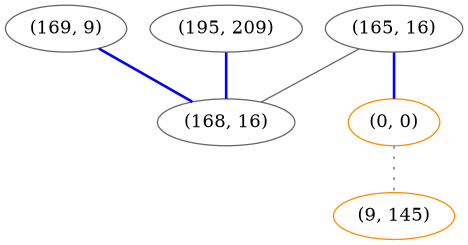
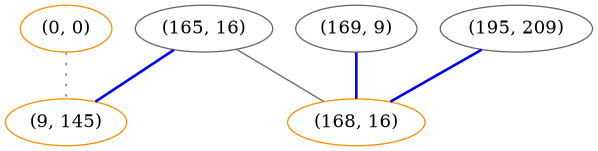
  graph {
    node [color=darkorange]
    edge [color=blue style=bold weight=1]
    "(9, 145)"
    "(165, 16)" [color=gray40]
-   "(168, 16)" [color=gray40]
+   "(168, 16)"
    "(169, 9)" [color=gray40]
    "(0, 0)"
    "(195, 209)" [color=gray40]
-   "(165, 16)" -- "(0, 0)" [weight=2]
+   "(165, 16)" -- "(9, 145)" [weight=2]
    "(165, 16)" -- "(168, 16)" [color=gray40 style=solid]
    "(169, 9)" -- "(168, 16)"
    "(0, 0)" -- "(9, 145)" [color=gray40 style=dotted weight=4]
    "(195, 209)" -- "(168, 16)"
  }
